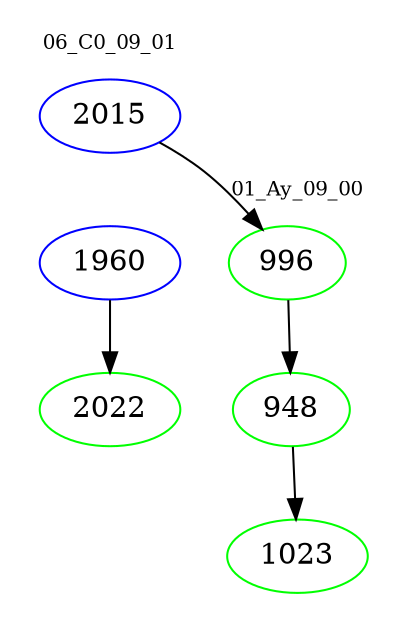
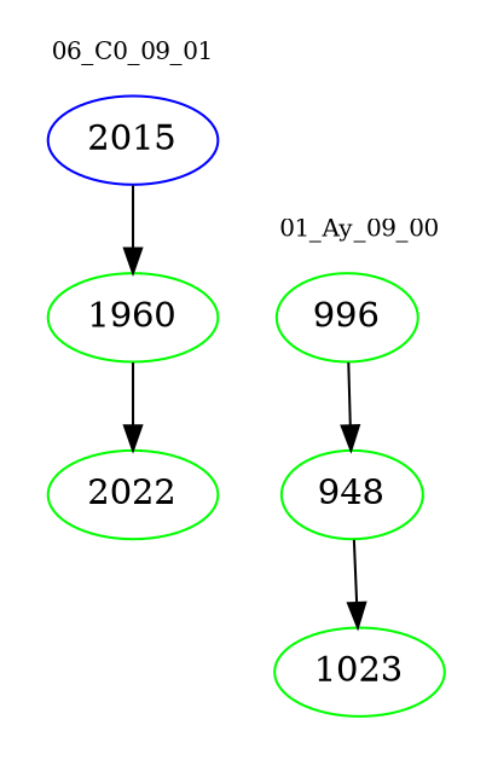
  digraph {
    node [color=green]
    edge [color=black]
    n1 [label=996]
    n2 [label=948]
    n3 [label=1023]
    n4 [color=blue label=2015]
-   n5 [color=blue label=1960]
+   n5 [label=1960]
    n6 [label=2022]
    subgraph cluster_1 {
      color=white
      fontsize=10
      label="01_Ay_09_00"
      n1
      n2
      n3
    }
    subgraph cluster_2 {
      color=white
      fontsize=10
      label="06_C0_09_01"
      n4
      n5
      n6
    }
    n1 -> n2
    n2 -> n3
-   n4 -> n1
+   n4 -> n5
    n5 -> n6
  }
